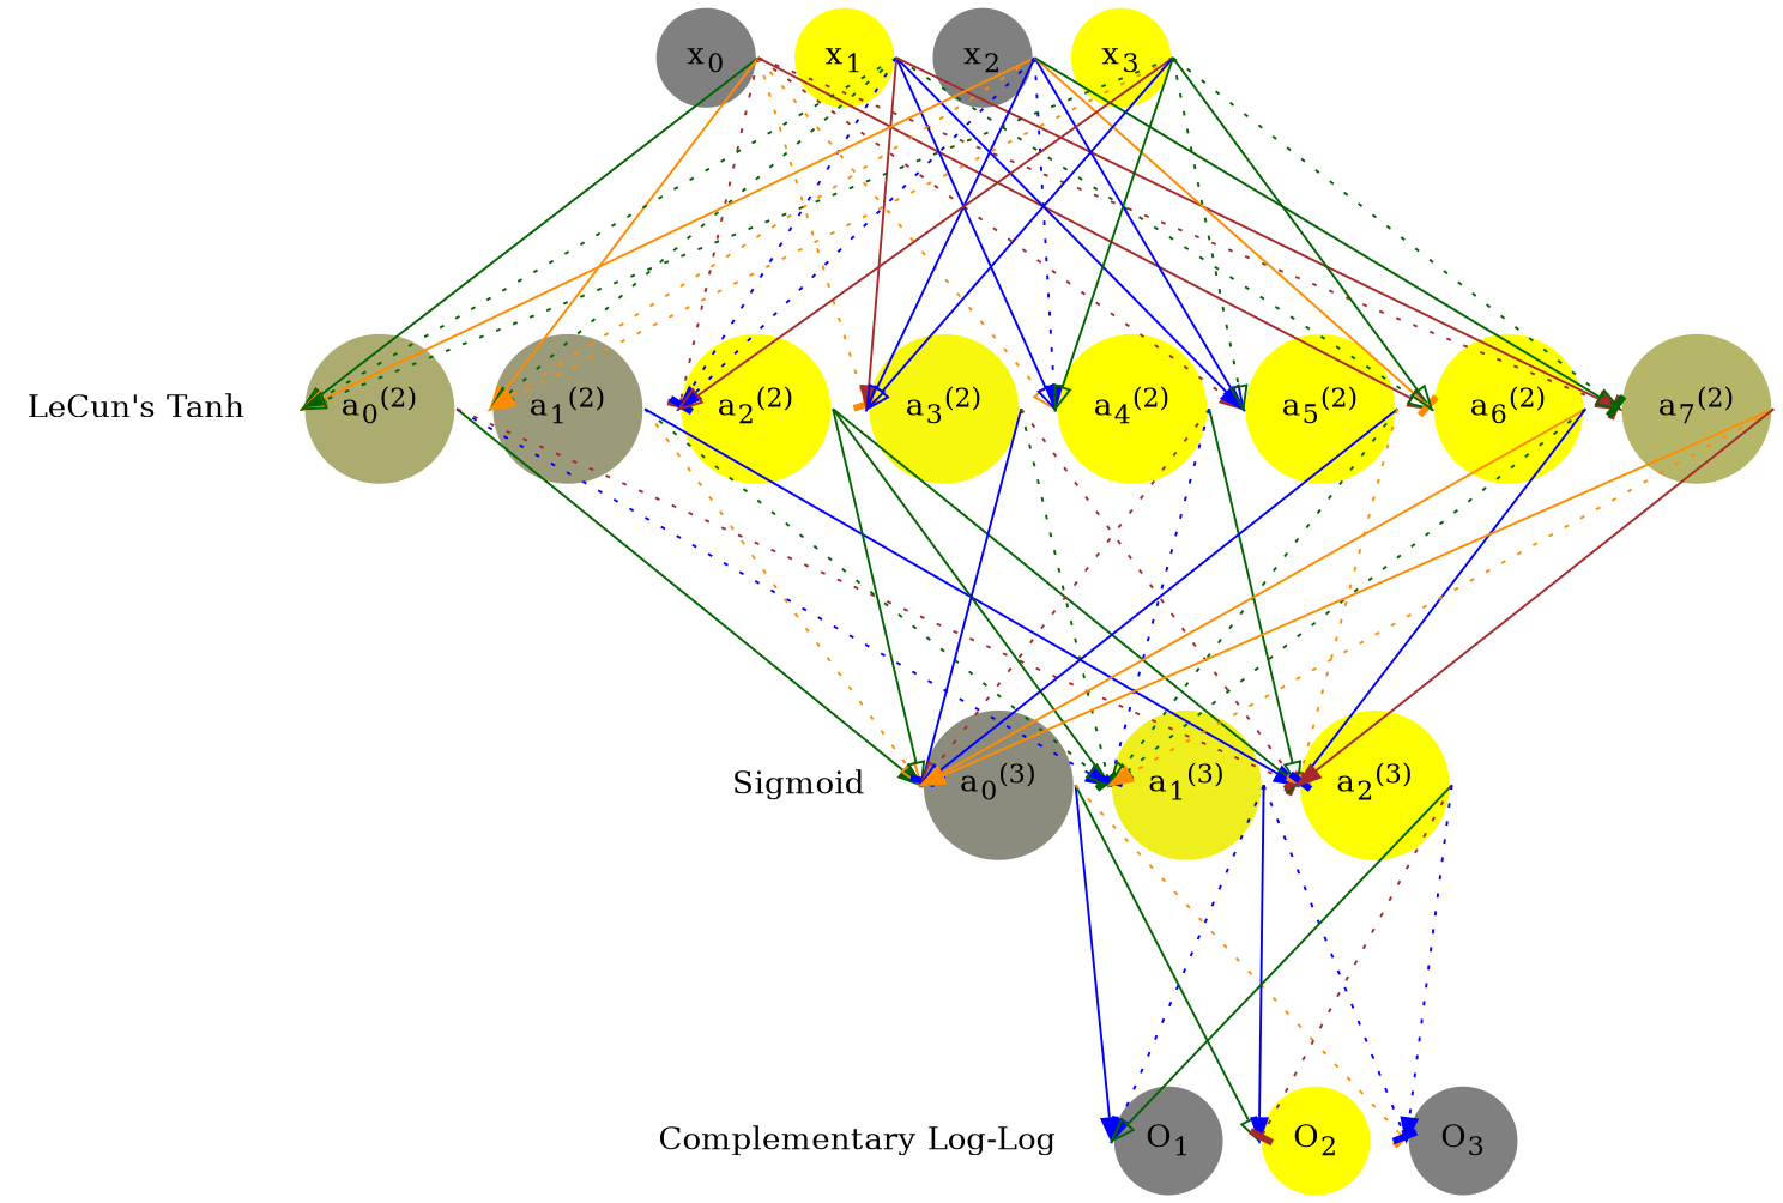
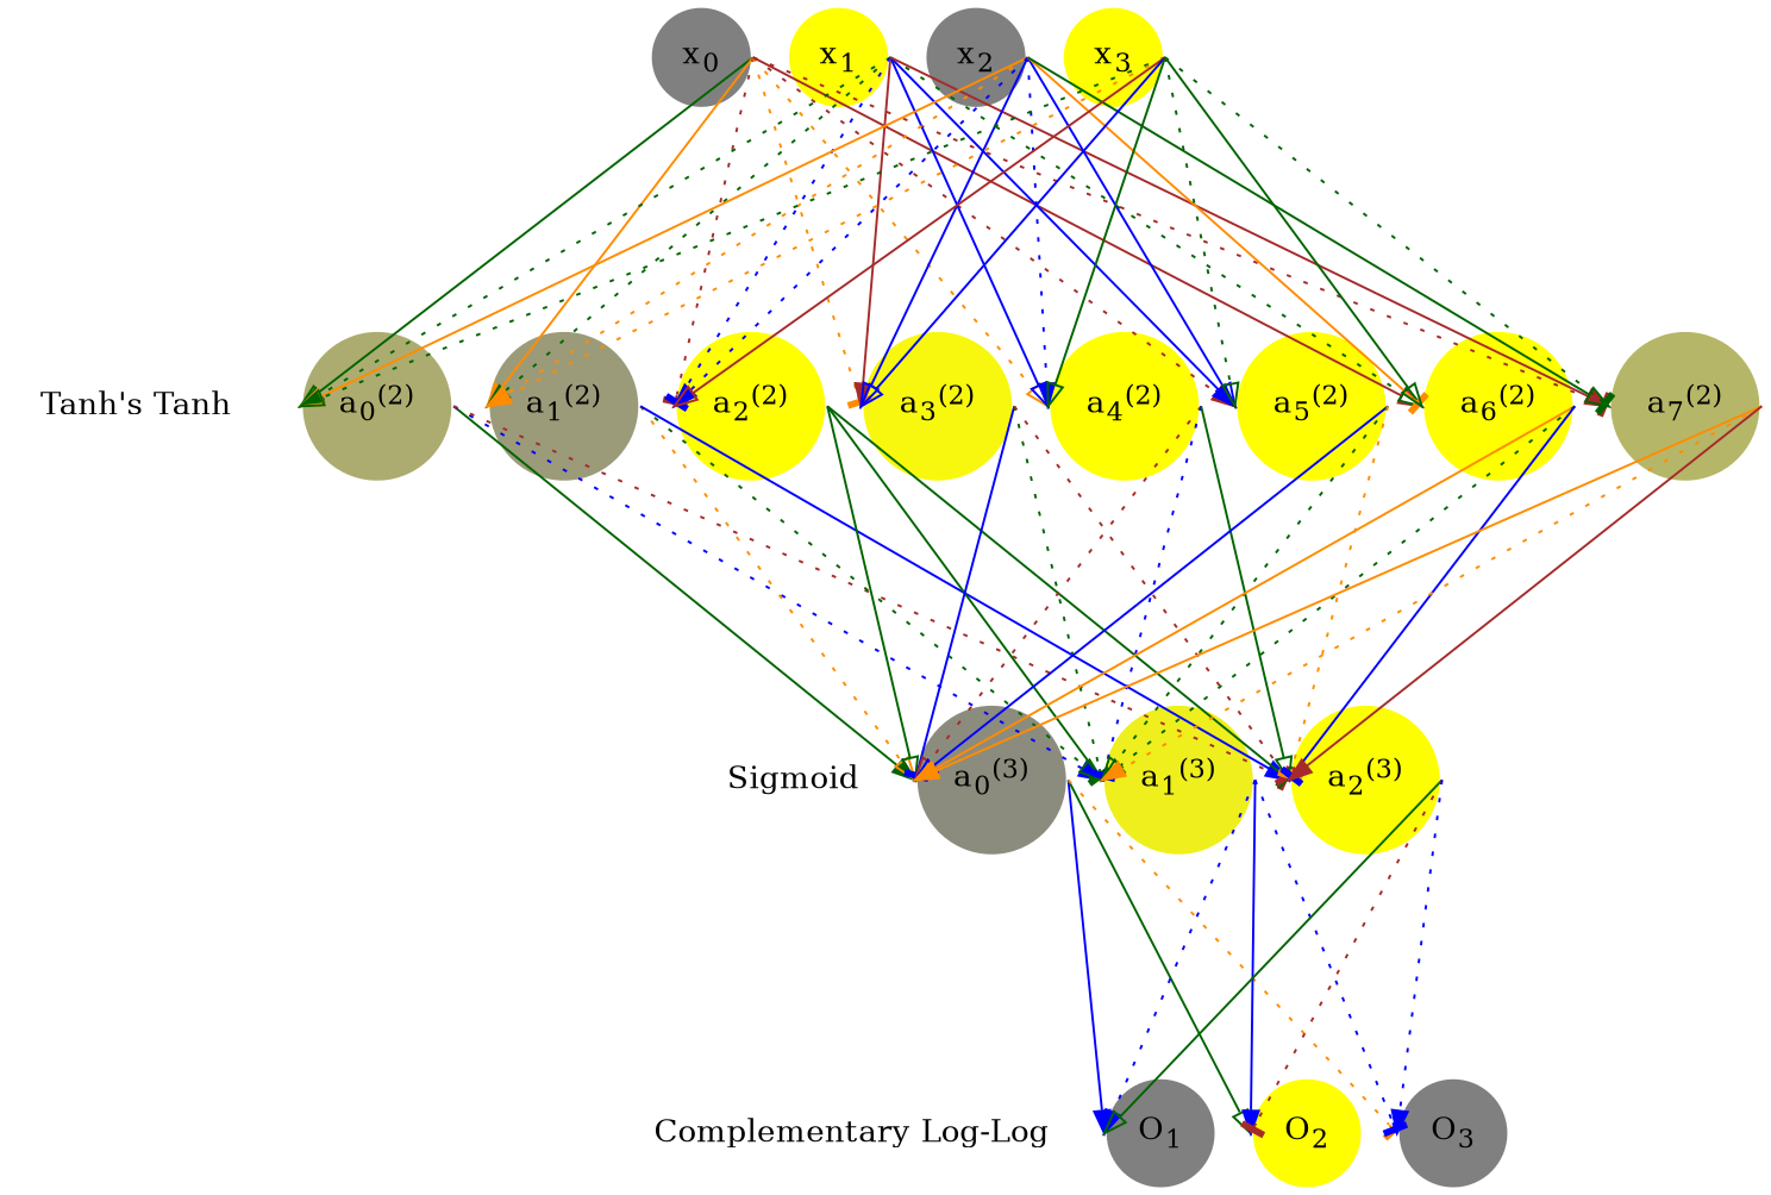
  digraph {
    rankdir=TB
    ranksep=1.4
    splines=false
    node [color="0.1667, 0.0, 0.5" fillcolor="0.1667, 0.0, 0.5" shape=circle style=filled]
    edge [headport=w style=dotted tailport=e color=darkgreen arrowhead=onormal]
    n1 [label=<x<sub>0</sub>>]
    n2 [color="0.1667, 1.0, 1.0" fillcolor="0.1667, 1.0, 1.0" label=<x<sub>1</sub>>]
    n3 [label=<x<sub>2</sub>>]
    n4 [color="0.1667, 1.0, 1.0" fillcolor="0.1667, 1.0, 1.0" label=<x<sub>3</sub>>]
    n5 [color="0.1667, 0.351370, 0.675685" fillcolor="0.1667, 0.351370, 0.675685" label=<a<sub>0</sub><sup>(2)</sup>>]
    n6 [color="0.1667, 0.216301, 0.608150" fillcolor="0.1667, 0.216301, 0.608150" label=<a<sub>1</sub><sup>(2)</sup>>]
    n7 [color="0.1667, 1.278338, 1.139169" fillcolor="0.1667, 1.278338, 1.139169" label=<a<sub>2</sub><sup>(2)</sup>>]
    n8 [color="0.1667, 0.942512, 0.971256" fillcolor="0.1667, 0.942512, 0.971256" label=<a<sub>3</sub><sup>(2)</sup>>]
    n9 [color="0.1667, 1.527965, 1.263982" fillcolor="0.1667, 1.527965, 1.263982" label=<a<sub>4</sub><sup>(2)</sup>>]
    n10 [color="0.1667, 1.194457, 1.097229" fillcolor="0.1667, 1.194457, 1.097229" label=<a<sub>5</sub><sup>(2)</sup>>]
    n11 [color="0.1667, 1.450195, 1.225098" fillcolor="0.1667, 1.450195, 1.225098" label=<a<sub>6</sub><sup>(2)</sup>>]
    n12 [color="0.1667, 0.426294, 0.713147" fillcolor="0.1667, 0.426294, 0.713147" label=<a<sub>7</sub><sup>(2)</sup>>]
    n13 [color="0.1667, 0.097192, 0.548596" fillcolor="0.1667, 0.097192, 0.548596" label=<a<sub>0</sub><sup>(3)</sup>>]
    n14 [color="0.1667, 0.873990, 0.936995" fillcolor="0.1667, 0.873990, 0.936995" label=<a<sub>1</sub><sup>(3)</sup>>]
    n15 [color="0.1667, 0.989891, 0.994946" fillcolor="0.1667, 0.989891, 0.994946" label=<a<sub>2</sub><sup>(3)</sup>>]
    n16 [label=<O<sub>1</sub>>]
    n17 [color="0.1667, 1.0, 1.0" fillcolor="0.1667, 1.0, 1.0" label=<O<sub>2</sub>>]
    n18 [label=<O<sub>3</sub>>]
-   n19 [label="LeCun's Tanh" shape=plaintext color=darkorange fillcolor="" style=""]
+   n19 [label="Tanh's Tanh" shape=plaintext color=darkorange fillcolor="" style=""]
    n20 [label=Sigmoid shape=plaintext color=darkorange fillcolor="" style=""]
    n21 [label="Complementary Log-Log" shape=plaintext color=darkorange fillcolor="" style=""]
    subgraph sub_1 {
      n1
    }
    subgraph sub_2 {
      n2
    }
    subgraph sub_3 {
      n3
    }
    subgraph sub_4 {
      n4
    }
    subgraph sub_5 {
      n5
    }
    subgraph sub_6 {
      n6
    }
    subgraph sub_7 {
      n7
    }
    subgraph sub_8 {
      n8
    }
    subgraph sub_9 {
      n9
    }
    subgraph sub_10 {
      n10
    }
    subgraph sub_11 {
      n11
    }
    subgraph sub_12 {
      n12
    }
    subgraph sub_13 {
      n13
    }
    subgraph sub_14 {
      n14
    }
    subgraph sub_15 {
      n15
    }
    subgraph sub_16 {
      n16
    }
    subgraph sub_17 {
      n17
    }
    subgraph sub_18 {
      n18
    }
    subgraph sub_19 {
      rank=same
      n1
      n2
      n3
      n4
    }
    subgraph sub_20 {
      rank=same
      n5
      n6
      n7
      n8
      n9
      n10
      n11
      n12
    }
    subgraph sub_21 {
      rank=same
      n13
      n14
      n15
    }
    subgraph sub_22 {
      rank=same
      n16
      n17
      n18
    }
    subgraph sub_23 {
      rank=same
      n5
      n19
    }
    subgraph sub_24 {
      rank=same
      n13
      n20
    }
    subgraph sub_25 {
      rank=same
      n16
      n21
    }
    n1 -> n2 [style=invis color="" arrowhead=""]
    n1 -> n5 [style=solid]
    n1 -> n6 [style=solid color=darkorange arrowhead=normal]
    n1 -> n7 [color=brown arrowhead=tee]
    n1 -> n8 [color=darkorange arrowhead=tee]
    n1 -> n9 [color=darkorange]
    n1 -> n10 [color=brown arrowhead=normal]
    n1 -> n11 [style=solid color=brown]
    n1 -> n12 [color=brown arrowhead=tee]
    n2 -> n3 [style=invis color="" arrowhead=""]
    n2 -> n5 [arrowhead=normal]
    n2 -> n6 [arrowhead=normal]
    n2 -> n7 [color=blue arrowhead=tee]
    n2 -> n8 [style=solid color=brown arrowhead=normal]
    n2 -> n9 [style=solid color=blue]
    n2 -> n10 [style=solid color=blue arrowhead=normal]
    n2 -> n11
    n2 -> n12 [style=solid color=brown arrowhead=normal]
    n3 -> n4 [style=invis color="" arrowhead=""]
    n3 -> n5 [style=solid color=darkorange]
    n3 -> n6 [color=darkorange arrowhead=normal]
    n3 -> n7 [color=blue arrowhead=normal]
    n3 -> n8 [style=solid color=blue]
    n3 -> n9 [color=blue arrowhead=normal]
    n3 -> n10 [style=solid color=blue]
    n3 -> n11 [style=solid color=darkorange arrowhead=tee]
    n3 -> n12 [style=solid]
    n4 -> n5
    n4 -> n6 [color=darkorange]
    n4 -> n7 [style=solid color=brown]
    n4 -> n8 [style=solid color=blue]
    n4 -> n9 [style=solid]
    n4 -> n10
    n4 -> n11 [style=solid]
    n4 -> n12 [arrowhead=tee]
    n5 -> n6 [style=invis color="" arrowhead=""]
    n5 -> n13 [style=solid arrowhead=normal]
    n5 -> n14 [color=blue arrowhead=normal]
    n5 -> n15 [color=brown arrowhead=tee]
    n6 -> n7 [style=invis color="" arrowhead=""]
    n6 -> n13 [color=darkorange]
    n6 -> n14
    n6 -> n15 [style=solid color=blue arrowhead=normal]
    n7 -> n8 [style=invis color="" arrowhead=""]
    n7 -> n13 [style=solid]
    n7 -> n14 [style=solid arrowhead=tee]
    n7 -> n15 [style=solid arrowhead=tee]
    n8 -> n9 [style=invis color="" arrowhead=""]
    n8 -> n13 [style=solid color=blue arrowhead=tee]
    n8 -> n14 [arrowhead=tee]
    n8 -> n15 [color=brown arrowhead=tee]
    n9 -> n10 [style=invis color="" arrowhead=""]
    n9 -> n13 [color=brown]
    n9 -> n14 [color=blue arrowhead=tee]
    n9 -> n15 [style=solid]
    n10 -> n11 [style=invis color="" arrowhead=""]
    n10 -> n13 [style=solid color=blue]
    n10 -> n14
    n10 -> n15 [color=darkorange arrowhead=tee]
    n11 -> n12 [style=invis color="" arrowhead=""]
    n11 -> n13 [style=solid color=darkorange arrowhead=normal]
    n11 -> n14
    n11 -> n15 [style=solid color=blue arrowhead=tee]
    n12 -> n13 [style=solid color=darkorange arrowhead=normal]
    n12 -> n14 [color=darkorange arrowhead=normal]
    n12 -> n15 [style=solid color=brown arrowhead=normal]
    n13 -> n14 [style=invis color="" arrowhead=""]
    n13 -> n16 [style=solid color=blue arrowhead=normal]
    n13 -> n17 [style=solid]
    n13 -> n18 [color=darkorange arrowhead=tee]
    n14 -> n15 [style=invis color="" arrowhead=""]
    n14 -> n16 [color=blue arrowhead=normal]
    n14 -> n17 [style=solid color=blue arrowhead=normal]
    n14 -> n18 [color=blue arrowhead=tee]
    n15 -> n16 [style=solid]
    n15 -> n17 [color=brown arrowhead=tee]
    n15 -> n18 [color=blue arrowhead=normal]
    n16 -> n17 [style=invis color="" arrowhead=""]
    n17 -> n18 [style=invis color="" arrowhead=""]
    n19 -> n5 [style=invis color="" arrowhead=""]
    n20 -> n13 [style=invis color="" arrowhead=""]
    n21 -> n16 [style=invis color="" arrowhead=""]
  }
